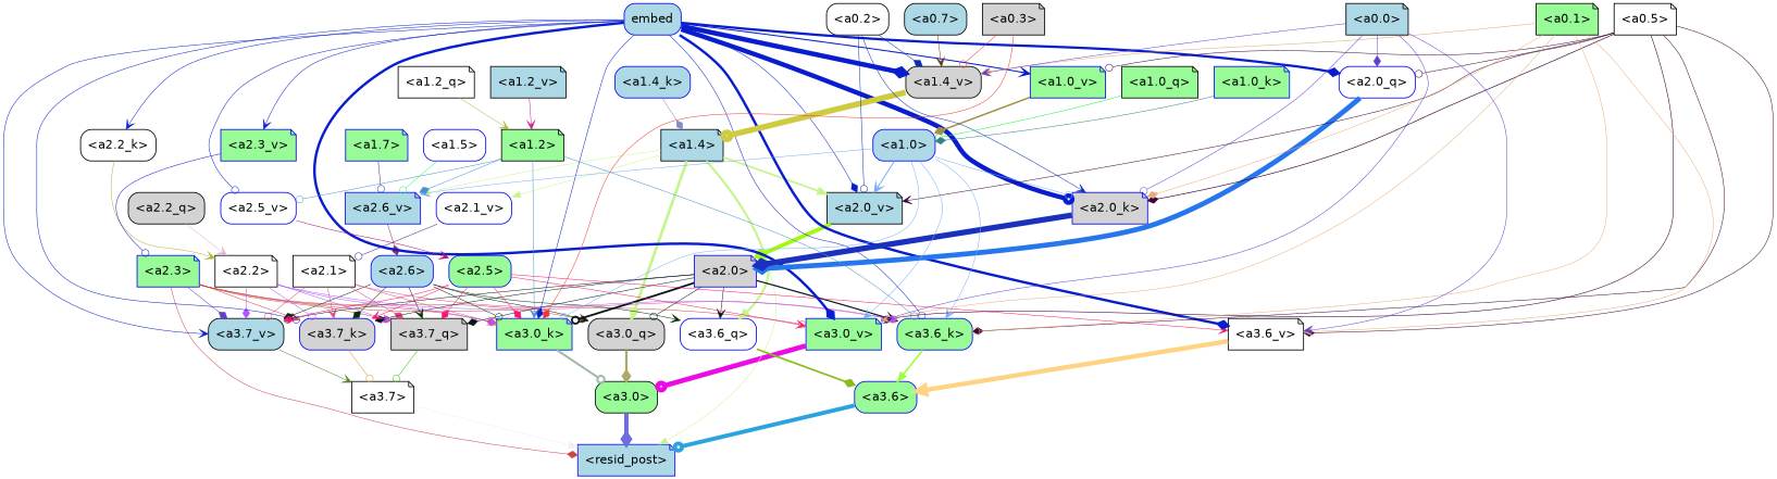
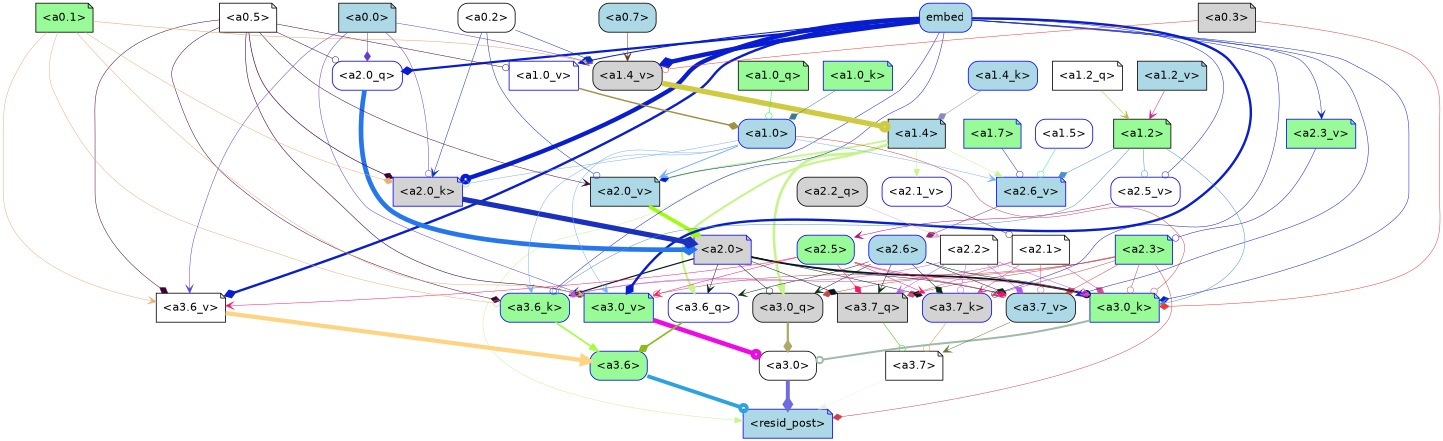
  strict digraph {
    splines=true
    node [color=blue fillcolor=white fontname=Helvetica shape=note style="filled, rounded"]
    edge [color="#081dcf" penwidth=0.6 arrowhead=diamond]
    "<resid_post>" [fillcolor=lightblue]
    "<a3.7>" [color=black]
    "<a3.6>" [fillcolor=palegreen shape=box]
-   "<a3.0>" [color=black fillcolor=palegreen shape=box]
+   "<a3.0>" [color=black shape=box]
    "<a2.3>" [fillcolor=palegreen]
    "<a3.7_q>" [color=black fillcolor=lightgrey]
    "<a3.0_q>" [color=black fillcolor=lightgrey shape=box]
    "<a3.7_k>" [fillcolor=lightgrey shape=box]
    "<a3.0_k>" [fillcolor=palegreen]
    "<a3.7_v>" [color=black fillcolor=lightblue shape=box]
    "<a3.0_v>" [fillcolor=palegreen]
    "<a1.4>" [color=black fillcolor=lightblue]
    "<a3.6_q>" [shape=box]
    "<a2.6_v>" [fillcolor=lightblue]
    "<a2.1_v>" [shape=box]
    "<a2.0_v>" [color=black fillcolor=lightblue]
    "<a2.6>" [fillcolor=lightblue shape=box]
    "<a2.1>" [color=black]
    "<a2.0>" [fillcolor=lightgrey]
    "<a3.6_k>" [fillcolor=palegreen shape=box]
    "<a3.6_v>" [color=black]
    "<a2.5>" [fillcolor=palegreen shape=box]
    "<a2.2>" [color=black]
    embed [fillcolor=lightblue shape=box]
    "<a2.0_q>" [shape=box]
-   "<a2.2_k>" [color=black shape=box]
    "<a2.0_k>" [fillcolor=lightgrey]
    "<a2.5_v>" [shape=box]
    "<a2.3_v>" [fillcolor=palegreen]
    "<a1.4_v>" [color=black fillcolor=lightgrey shape=box]
-   "<a1.0_v>" [fillcolor=palegreen]
+   "<a1.0_v>"
    "<a1.0>" [fillcolor=lightblue shape=box]
    "<a1.2>" [color=black fillcolor=palegreen]
    "<a0.5>" [color=black]
    "<a0.1>" [color=black fillcolor=palegreen]
    "<a0.3>" [color=black fillcolor=lightgrey]
    "<a0.0>" [color=black fillcolor=lightblue]
    "<a2.2_q>" [color=black fillcolor=lightgrey shape=box]
    "<a0.2>" [color=black shape=box]
    "<a1.7>" [fillcolor=palegreen]
    "<a1.5>" [shape=box]
    "<a1.2_q>" [color=black]
    "<a1.0_q>" [color=black fillcolor=palegreen]
    "<a1.4_k>" [fillcolor=lightblue shape=box]
    "<a1.0_k>" [fillcolor=palegreen]
    "<a1.2_v>" [color=black fillcolor=lightblue]
    "<a0.7>" [color=black fillcolor=lightblue shape=box]
    "<a3.7>" -> "<resid_post>" [color="#eeecf6" arrowhead=""]
    "<a3.6>" -> "<resid_post>" [arrowhead=odot color="#2ba3de" penwidth=4.751612067222595]
    "<a3.0>" -> "<resid_post>" [color="#706cdd" penwidth=4.884142994880676]
    "<a2.3>" -> "<resid_post>" [color="#cc4347"]
    "<a2.3>" -> "<a3.7_q>" [color="#cc4347"]
    "<a2.3>" -> "<a3.0_q>" [color="#cc4347"]
    "<a2.3>" -> "<a3.7_k>" [arrowhead=vee color="#cc4347"]
    "<a2.3>" -> "<a3.0_k>" [arrowhead=odot color="#cc4347"]
-   "<a2.3>" -> "<a3.7_v>" [color="#603dd1"]
+   "<a2.3>" -> "<a3.7_v>" [color="#cc4347"]
    "<a2.3>" -> "<a3.0_v>" [arrowhead=odot color="#cc4347"]
    "<a3.7_q>" -> "<a3.7>" [arrowhead=odot color="#35c408"]
    "<a3.0_q>" -> "<a3.0>" [color="#ada968" penwidth=2.7421876192092896]
    "<a3.7_k>" -> "<a3.7>" [arrowhead=odot color="#dc9635"]
    "<a3.0_k>" -> "<a3.0>" [arrowhead=odot color="#a0baaa" penwidth=2.476402521133423]
    "<a3.7_v>" -> "<a3.7>" [arrowhead=vee color="#597c31"]
    "<a3.0_v>" -> "<a3.0>" [arrowhead=odot color="#ed0be5" penwidth=5.652270674705505]
    "<a1.4>" -> "<resid_post>" [color="#c6f58e" arrowhead=""]
    "<a1.4>" -> "<a3.0_q>" [color="#c6f58e" penwidth=3.3040847778320312 arrowhead=""]
    "<a1.4>" -> "<a3.6_q>" [color="#c6f58e" penwidth=2.6469622254371643 arrowhead=""]
    "<a1.4>" -> "<a2.6_v>" [color="#c6f58e" arrowhead=""]
    "<a1.4>" -> "<a2.1_v>" [color="#c6f58e" arrowhead=""]
    "<a1.4>" -> "<a2.0_v>" [color="#c6f58e" penwidth=2.1286070346832275 arrowhead=""]
    "<a3.6_q>" -> "<a3.6>" [color="#8abd1a" penwidth=2.091020345687866]
    "<a2.6_v>" -> "<a2.6>" [color="#96266b"]
    "<a2.1_v>" -> "<a2.1>" [arrowhead=odot color="#3c1e8a"]
    "<a2.0_v>" -> "<a2.0>" [color="#a0fc0a" penwidth=4.5950857400894165]
    "<a2.6>" -> "<a3.7_q>" [arrowhead=vee color="#052d08"]
    "<a2.6>" -> "<a3.0_q>" [arrowhead=vee color="#052d08"]
    "<a2.6>" -> "<a3.7_k>" [color="#052d08"]
    "<a2.6>" -> "<a3.0_k>" [arrowhead=odot color="#052d08"]
    "<a2.6>" -> "<a3.7_v>" [color="#052d08"]
    "<a2.6>" -> "<a3.6_q>" [arrowhead=vee color="#052d08"]
    "<a2.1>" -> "<a3.7_q>" [color="#dc4a85"]
    "<a2.1>" -> "<a3.7_k>" [arrowhead=vee color="#dc4a85"]
    "<a2.1>" -> "<a3.0_k>" [color="#dc4a85"]
    "<a2.1>" -> "<a3.7_v>" [arrowhead=odot color="#dc4a85"]
    "<a2.1>" -> "<a3.6_k>" [arrowhead=odot color="#dc4a85"]
    "<a2.0>" -> "<a3.7_q>" [color="#061620"]
    "<a2.0>" -> "<a3.0_q>" [arrowhead=odot color="#061620"]
    "<a2.0>" -> "<a3.7_k>" [color="#061620"]
    "<a2.0>" -> "<a3.0_k>" [arrowhead=odot color="#061620" penwidth=2.2137351036071777]
    "<a2.0>" -> "<a3.7_v>" [arrowhead=odot color="#061620"]
    "<a2.0>" -> "<a3.6_q>" [arrowhead=vee color="#061620"]
    "<a2.0>" -> "<a3.6_k>" [arrowhead=vee color="#061620" penwidth=1.4757367372512817]
    "<a3.6_k>" -> "<a3.6>" [color="#a1fe41" penwidth=2.048597991466522 arrowhead=""]
    "<a3.6_v>" -> "<a3.6>" [color="#fed381" penwidth=5.2550448179244995 arrowhead=""]
    "<a2.5>" -> "<a3.7_q>" [color="#fd1365"]
    "<a2.5>" -> "<a3.7_k>" [arrowhead=vee color="#fd1365"]
    "<a2.5>" -> "<a3.0_k>" [color="#fd1365"]
    "<a2.5>" -> "<a3.7_v>" [color="#fd1365"]
    "<a2.5>" -> "<a3.0_v>" [arrowhead=vee color="#fd1365"]
    "<a2.5>" -> "<a3.6_v>" [arrowhead=vee color="#fd1365"]
    "<a2.2>" -> "<a3.7_q>" [arrowhead=vee color="#b553ff"]
    "<a2.2>" -> "<a3.7_k>" [arrowhead=odot color="#b553ff"]
    "<a2.2>" -> "<a3.0_k>" [arrowhead=vee color="#b553ff"]
    "<a2.2>" -> "<a3.7_v>" [color="#b553ff"]
    "<a2.2>" -> "<a3.6_k>" [color="#b553ff"]
    embed -> "<a3.7_k>" [arrowhead=odot]
    embed -> "<a3.0_k>"
    embed -> "<a3.7_v>" [arrowhead=vee]
    embed -> "<a3.0_v>" [penwidth=2.972973108291626]
    embed -> "<a2.0_v>"
    embed -> "<a3.6_k>" [arrowhead=odot]
    embed -> "<a3.6_v>" [penwidth=2.9582033157348633]
    embed -> "<a2.0_q>" [penwidth=2.7699792869389057]
-   embed -> "<a2.2_k>" [arrowhead=vee]
    embed -> "<a2.0_k>" [arrowhead=odot penwidth=5.362775564193726]
    embed -> "<a2.5_v>" [arrowhead=odot]
    embed -> "<a2.3_v>" [arrowhead=vee]
    embed -> "<a1.4_v>" [penwidth=5.545122385025024]
    embed -> "<a1.0_v>" [arrowhead=vee penwidth=1.26444411277771]
    "<a2.0_q>" -> "<a2.0>" [color="#2677ed" penwidth=5.819834470748901]
-   "<a2.2_k>" -> "<a2.2>" [arrowhead=vee color="#b1b432"]
    "<a2.0_k>" -> "<a2.0>" [color="#1a30be" penwidth=6.470837593078613]
    "<a2.5_v>" -> "<a2.5>" [arrowhead=vee color="#b00670"]
    "<a2.3_v>" -> "<a2.3>" [arrowhead=odot color="#2209d1"]
    "<a1.4_v>" -> "<a1.4>" [arrowhead=odot color="#cecb41" penwidth=6.635385513305664]
    "<a1.0_v>" -> "<a1.0>" [color="#a09244" penwidth=1.807669460773468]
-   "<a1.0>" -> "<a3.0_k>" [arrowhead=odot color="#76aff9"]
+   "<a1.0>" -> "<a3.0_k>" [arrowhead=odot color="#cc4347"]
    "<a1.0>" -> "<a3.0_v>" [arrowhead=vee color="#76aff9"]
    "<a1.0>" -> "<a2.6_v>" [arrowhead=vee color="#76aff9"]
    "<a1.0>" -> "<a2.0_v>" [arrowhead=vee color="#76aff9" penwidth=1.2240618467330933]
    "<a1.0>" -> "<a3.6_k>" [arrowhead=vee color="#76aff9"]
    "<a1.0>" -> "<a2.0_k>" [arrowhead=odot color="#76aff9"]
    "<a1.2>" -> "<a3.0_k>" [arrowhead=vee color="#4792cc"]
    "<a1.2>" -> "<a2.6_v>" [color="#4792cc"]
    "<a1.2>" -> "<a3.6_k>" [arrowhead=odot color="#4792cc"]
    "<a1.2>" -> "<a2.5_v>" [arrowhead=odot color="#4792cc"]
    "<a0.5>" -> "<a3.0_v>" [color="#3c0236" penwidth=0.6790935099124908]
    "<a0.5>" -> "<a2.0_v>" [arrowhead=vee color="#3c0236"]
    "<a0.5>" -> "<a3.6_k>" [color="#3c0236"]
    "<a0.5>" -> "<a3.6_v>" [color="#3c0236"]
    "<a0.5>" -> "<a2.0_q>" [arrowhead=odot color="#3c0236"]
    "<a0.5>" -> "<a2.0_k>" [color="#3c0236" penwidth=0.7897988557815552]
    "<a0.5>" -> "<a1.0_v>" [arrowhead=odot color="#3c0236"]
    "<a0.1>" -> "<a3.0_v>" [arrowhead=vee color="#ebad77"]
    "<a0.1>" -> "<a3.6_k>" [arrowhead=odot color="#ebad77"]
    "<a0.1>" -> "<a3.6_v>" [arrowhead=vee color="#ebad77"]
    "<a0.1>" -> "<a2.0_k>" [color="#ebad77"]
    "<a0.1>" -> "<a1.4_v>" [color="#ebad77" penwidth=0.7031502723693848]
    "<a0.3>" -> "<a3.0_k>" [color="#ef3830"]
    "<a0.3>" -> "<a1.4_v>" [arrowhead=odot color="#ef3830"]
    "<a0.0>" -> "<a3.0_v>" [arrowhead=odot color="#603dd1"]
    "<a0.0>" -> "<a3.6_v>" [arrowhead=vee color="#603dd1"]
    "<a0.0>" -> "<a2.0_q>" [color="#603dd1"]
    "<a0.0>" -> "<a2.0_k>" [arrowhead=odot color="#603dd1"]
    "<a0.0>" -> "<a1.4_v>" [arrowhead=vee color="#603dd1"]
    "<a2.2_q>" -> "<a2.2>" [arrowhead=vee color="#e1b0d1"]
    "<a0.2>" -> "<a2.0_v>" [arrowhead=odot color="#062db2"]
    "<a0.2>" -> "<a2.0_k>" [arrowhead=vee color="#062db2"]
    "<a0.2>" -> "<a1.4_v>" [color="#062db2"]
    "<a1.7>" -> "<a2.6_v>" [arrowhead=odot color="#24349c"]
    "<a1.5>" -> "<a2.6_v>" [arrowhead=odot color="#2afb66"]
    "<a1.2_q>" -> "<a1.2>" [arrowhead=vee color="#b6b847"]
    "<a1.0_q>" -> "<a1.0>" [arrowhead=odot color="#0aff28"]
    "<a1.4_k>" -> "<a1.4>" [color="#868ac8"]
    "<a1.0_k>" -> "<a1.0>" [color="#377f8b"]
    "<a1.2_v>" -> "<a1.2>" [arrowhead=vee color="#cb2190"]
    "<a0.7>" -> "<a1.4_v>" [arrowhead=vee color="#663912"]
  }
